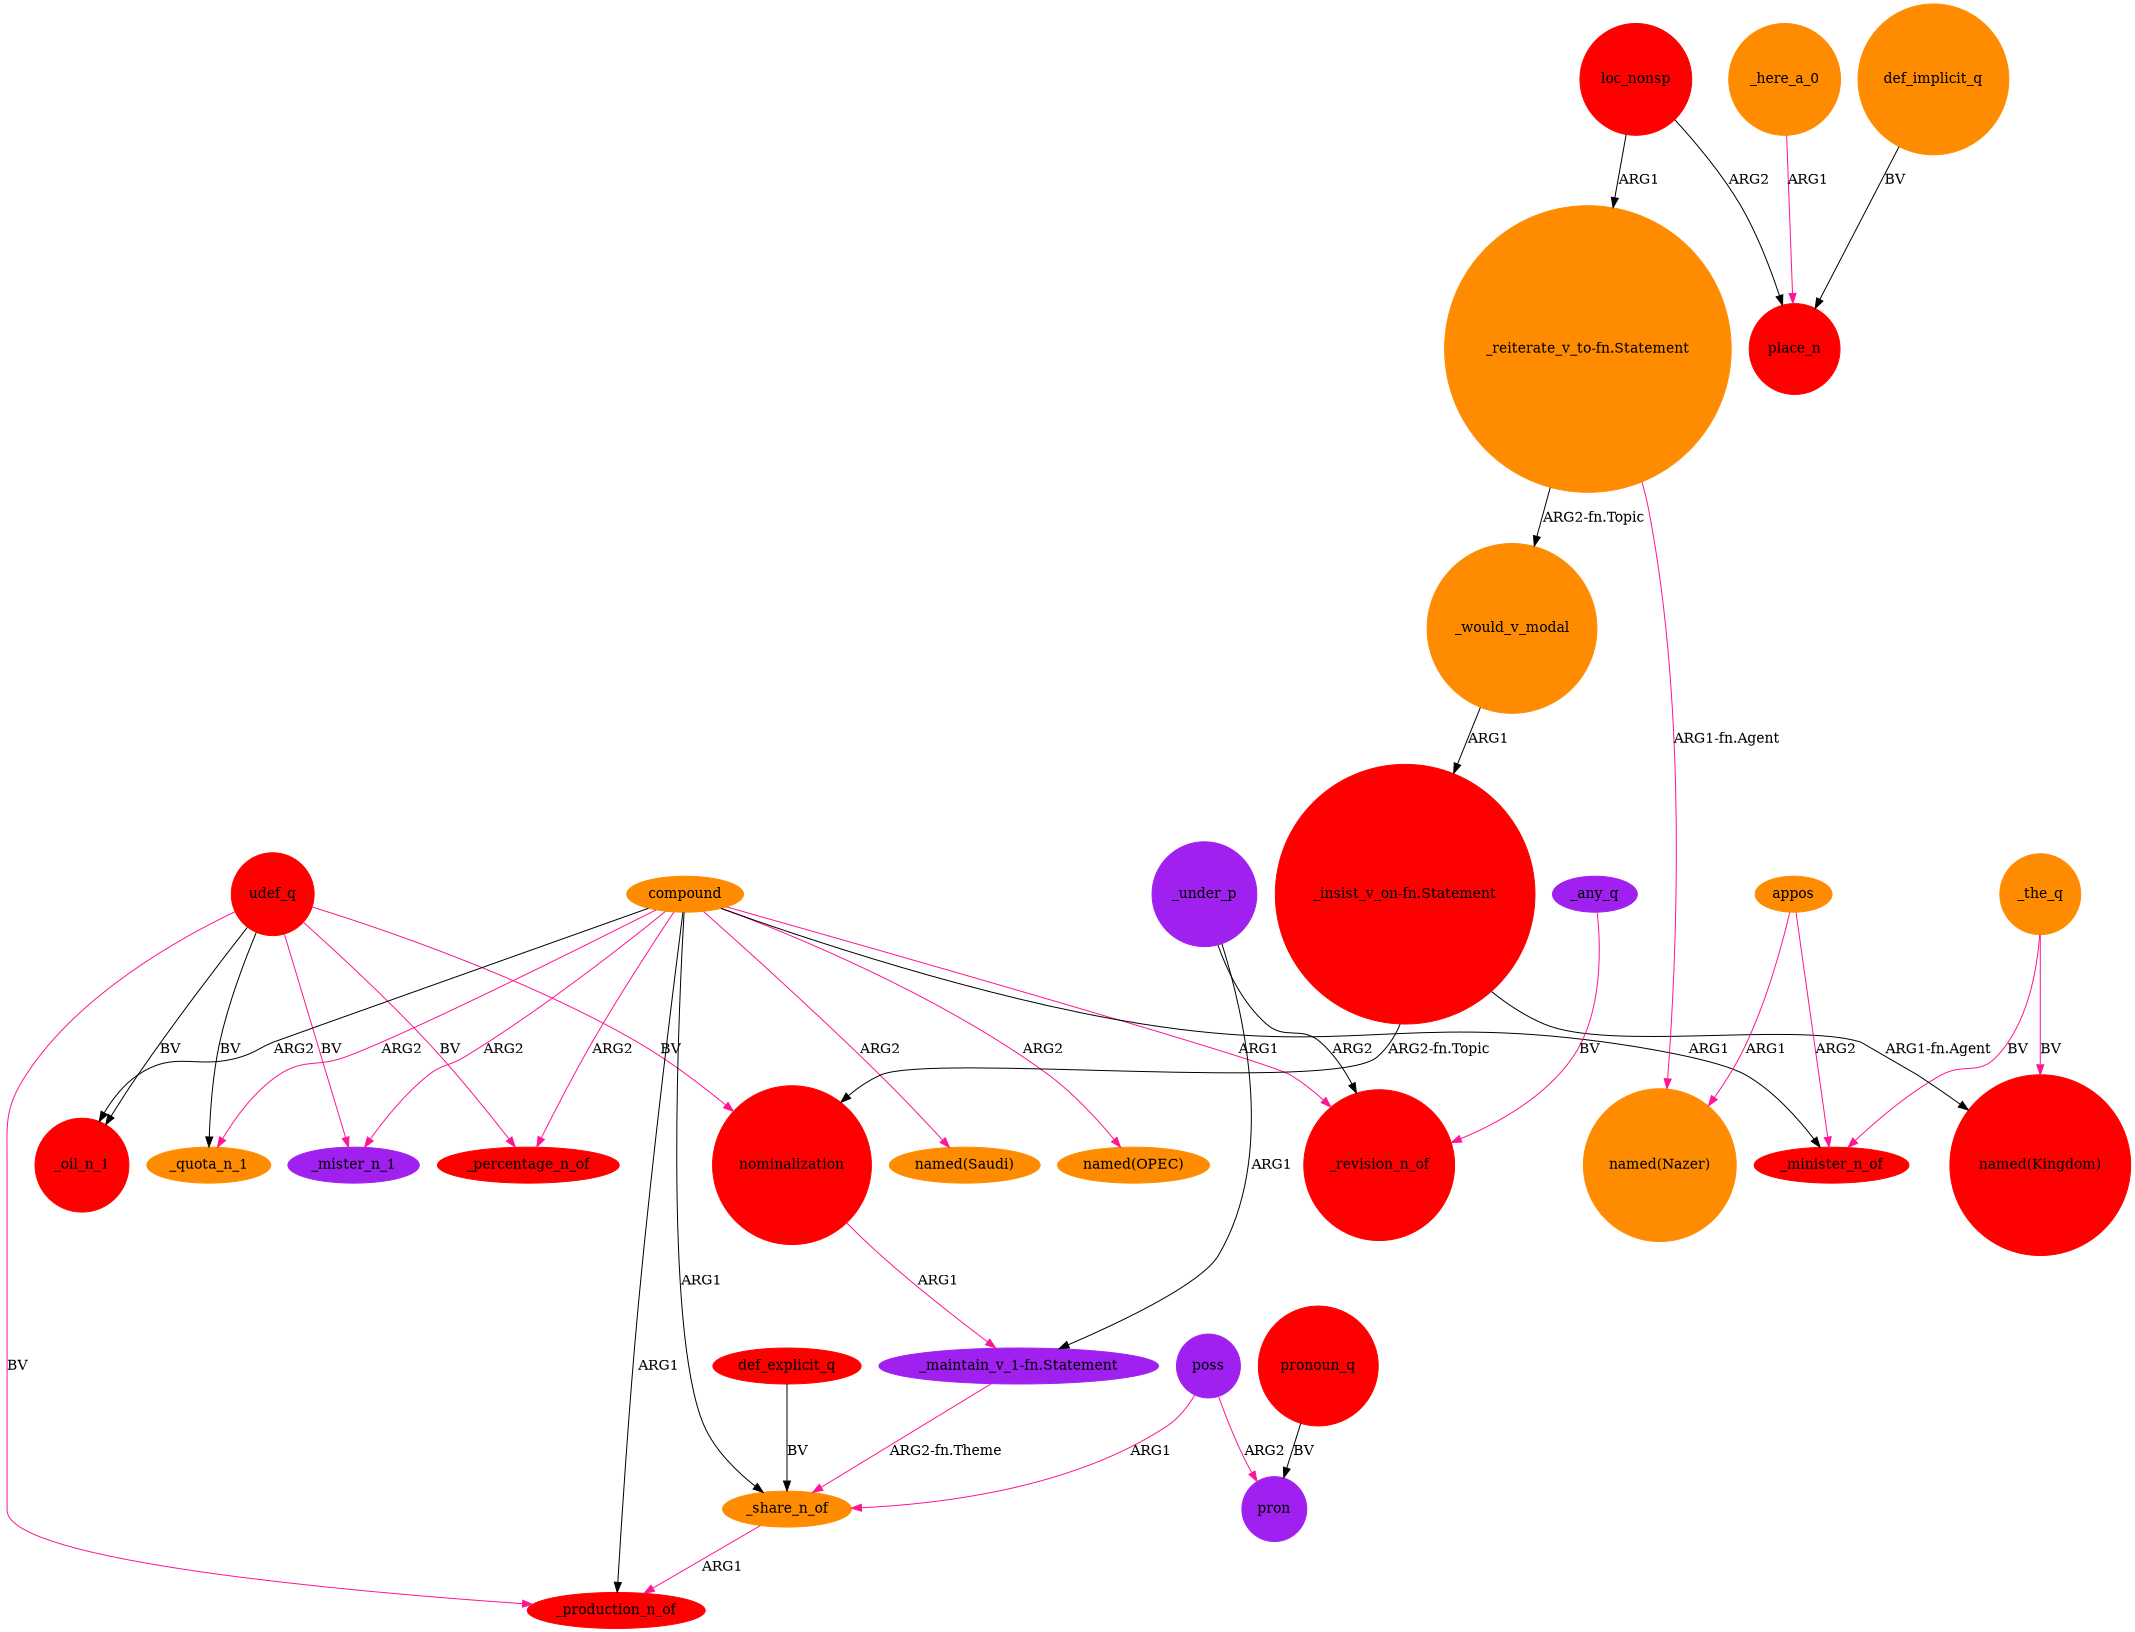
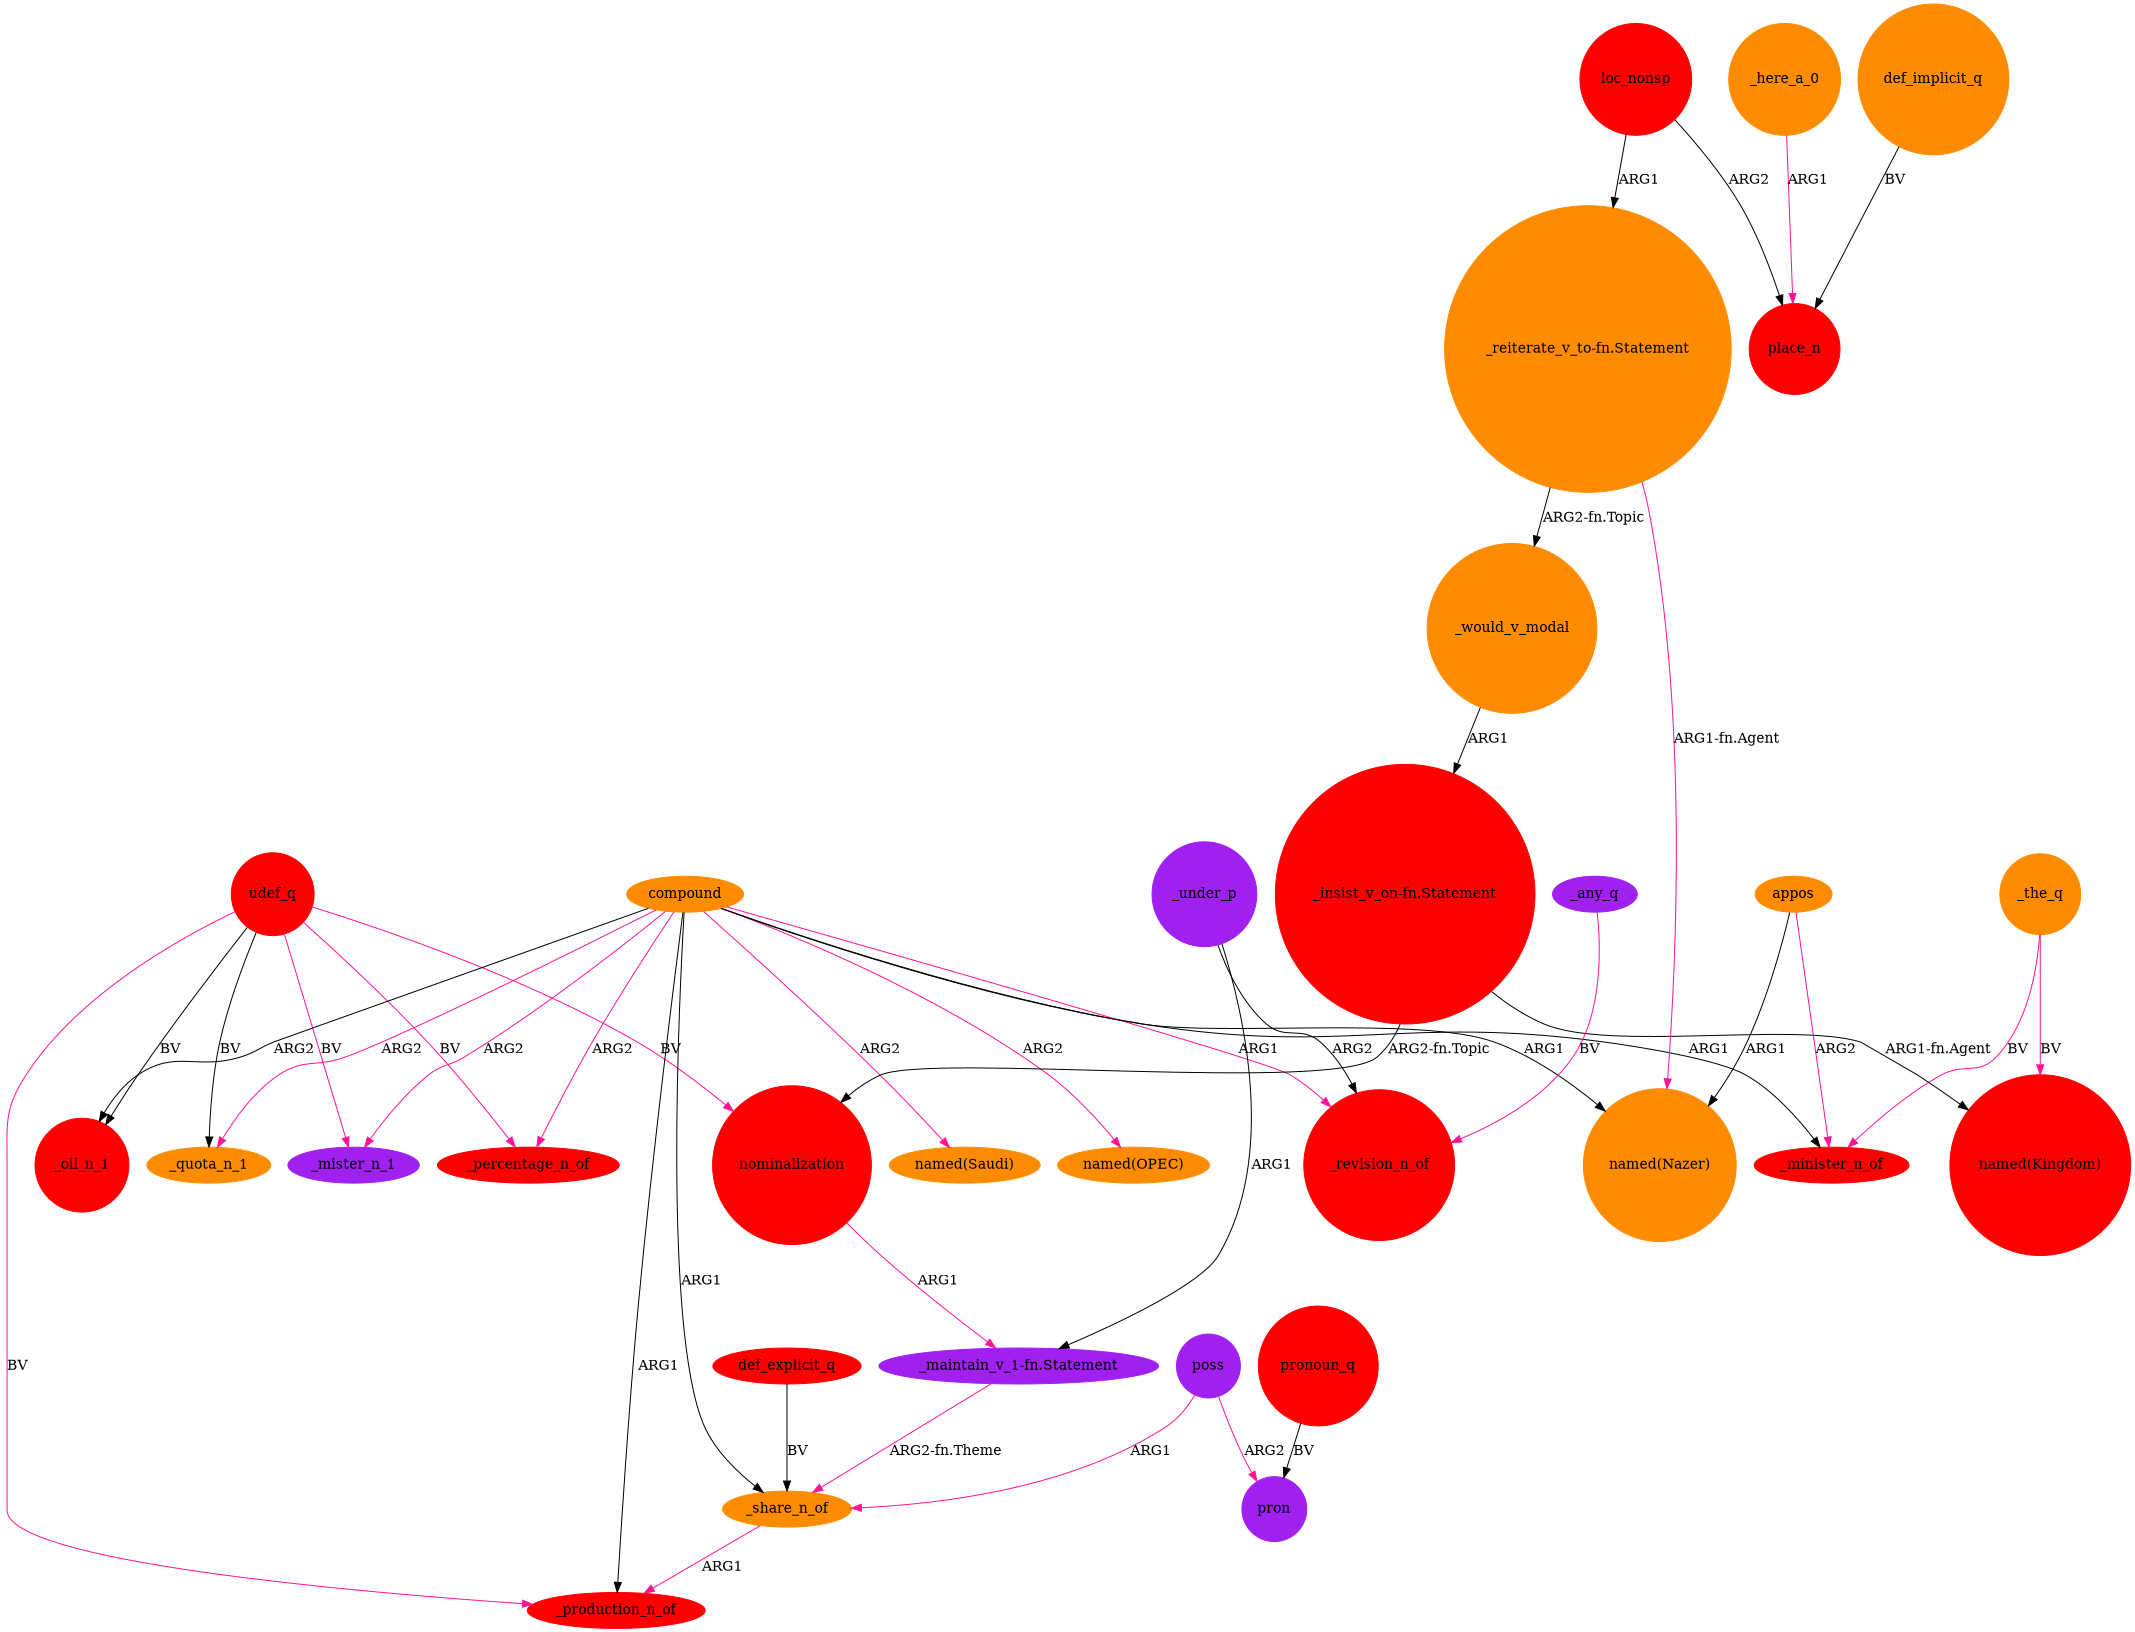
  digraph {
    node [color=red shape=circle style=filled]
    edge [color=deeppink]
    _production_n_of [shape=ellipse]
    udef_q
    _mister_n_1 [color=purple shape=ellipse]
    _percentage_n_of [shape=ellipse]
    nominalization
    _oil_n_1
    _quota_n_1 [color=darkorange shape=ellipse]
    "_maintain_v_1-fn.Statement" [color=purple shape=ellipse]
    "named(Nazer)" [color=darkorange]
    "named(Saudi)" [color=darkorange shape=ellipse]
    "named(OPEC)" [color=darkorange shape=ellipse]
    _share_n_of [color=darkorange shape=ellipse]
    n13 [color=darkorange label=_here_a_0]
    place_n
    compound [color=darkorange shape=ellipse]
    _revision_n_of
    _minister_n_of [shape=ellipse]
    poss [color=purple]
    pron [color=purple]
    _the_q [color=darkorange]
    "named(Kingdom)"
    _would_v_modal [color=darkorange]
    "_insist_v_on-fn.Statement"
    _any_q [color=purple shape=ellipse]
    def_implicit_q [color=darkorange]
    loc_nonsp
    "_reiterate_v_to-fn.Statement" [color=darkorange]
    _under_p [color=purple]
    pronoun_q
    appos [color=darkorange shape=ellipse]
    def_explicit_q [shape=ellipse]
    udef_q -> _production_n_of [label=BV]
    udef_q -> _mister_n_1 [label=BV]
    udef_q -> _percentage_n_of [label=BV]
    udef_q -> nominalization [label=BV]
    udef_q -> _oil_n_1 [color=black label=BV]
    udef_q -> _quota_n_1 [color=black label=BV]
    nominalization -> "_maintain_v_1-fn.Statement" [label=ARG1]
    "_maintain_v_1-fn.Statement" -> _share_n_of [label="ARG2-fn.Theme"]
    _share_n_of -> _production_n_of [label=ARG1]
    n13 -> place_n [label=ARG1]
    compound -> _production_n_of [color=black label=ARG1]
    compound -> _mister_n_1 [label=ARG2]
    compound -> _percentage_n_of [label=ARG2]
    compound -> _oil_n_1 [color=black label=ARG2]
    compound -> _quota_n_1 [label=ARG2]
+   compound -> "named(Nazer)" [color=black label=ARG1]
    compound -> "named(Saudi)" [label=ARG2]
    compound -> "named(OPEC)" [label=ARG2]
    compound -> _share_n_of [color=black label=ARG1]
    compound -> _revision_n_of [label=ARG1]
    compound -> _minister_n_of [color=black label=ARG1]
    poss -> _share_n_of [label=ARG1]
    poss -> pron [label=ARG2]
    _the_q -> _minister_n_of [label=BV]
    _the_q -> "named(Kingdom)" [label=BV]
    _would_v_modal -> "_insist_v_on-fn.Statement" [color=black label=ARG1]
    "_insist_v_on-fn.Statement" -> nominalization [color=black label="ARG2-fn.Topic"]
    "_insist_v_on-fn.Statement" -> "named(Kingdom)" [color=black label="ARG1-fn.Agent"]
    _any_q -> _revision_n_of [label=BV]
    def_implicit_q -> place_n [color=black label=BV]
    loc_nonsp -> place_n [color=black label=ARG2]
    loc_nonsp -> "_reiterate_v_to-fn.Statement" [color=black label=ARG1]
    "_reiterate_v_to-fn.Statement" -> "named(Nazer)" [label="ARG1-fn.Agent"]
    "_reiterate_v_to-fn.Statement" -> _would_v_modal [color=black label="ARG2-fn.Topic"]
    _under_p -> "_maintain_v_1-fn.Statement" [color=black label=ARG1]
    _under_p -> _revision_n_of [color=black label=ARG2]
    pronoun_q -> pron [color=black label=BV]
-   appos -> "named(Nazer)" [label=ARG1]
+   appos -> "named(Nazer)" [color=black label=ARG1]
    appos -> _minister_n_of [label=ARG2]
    def_explicit_q -> _share_n_of [color=black label=BV]
  }
